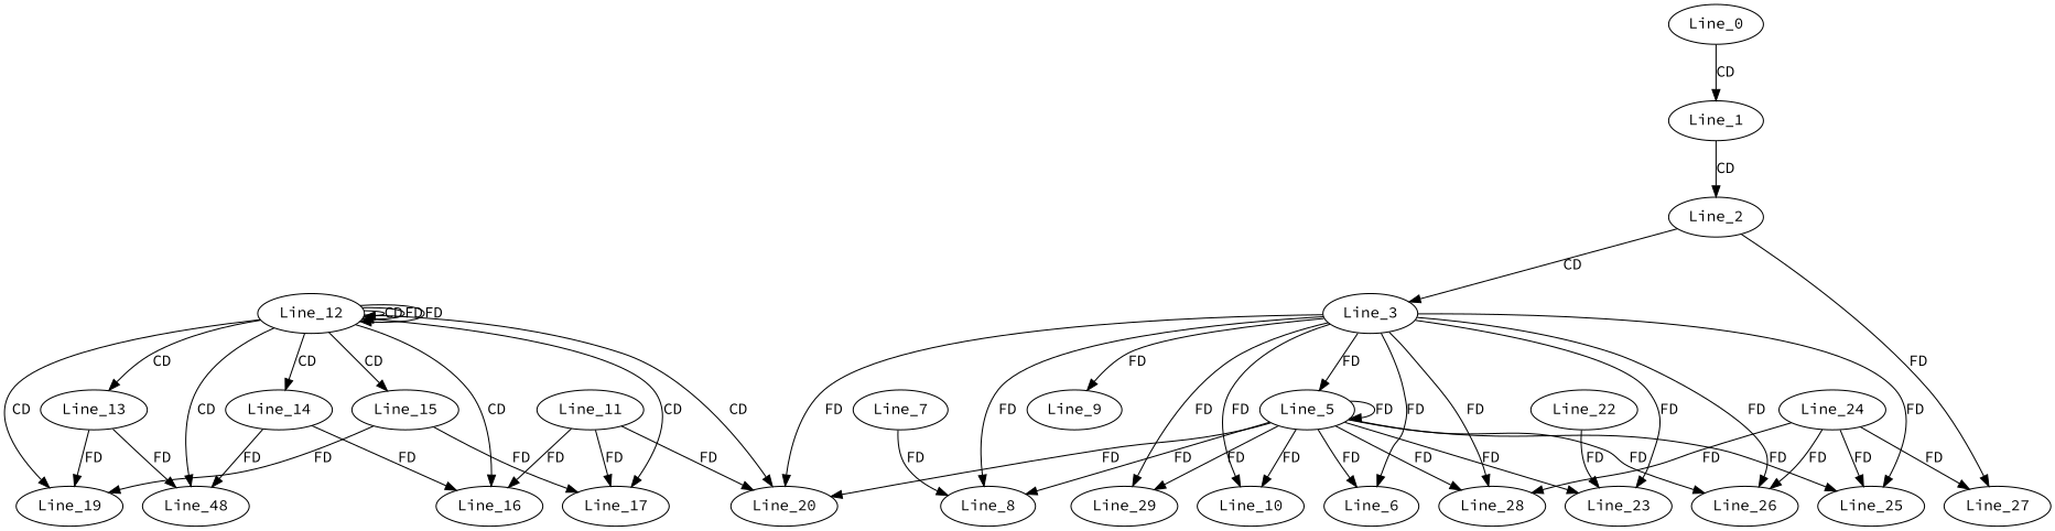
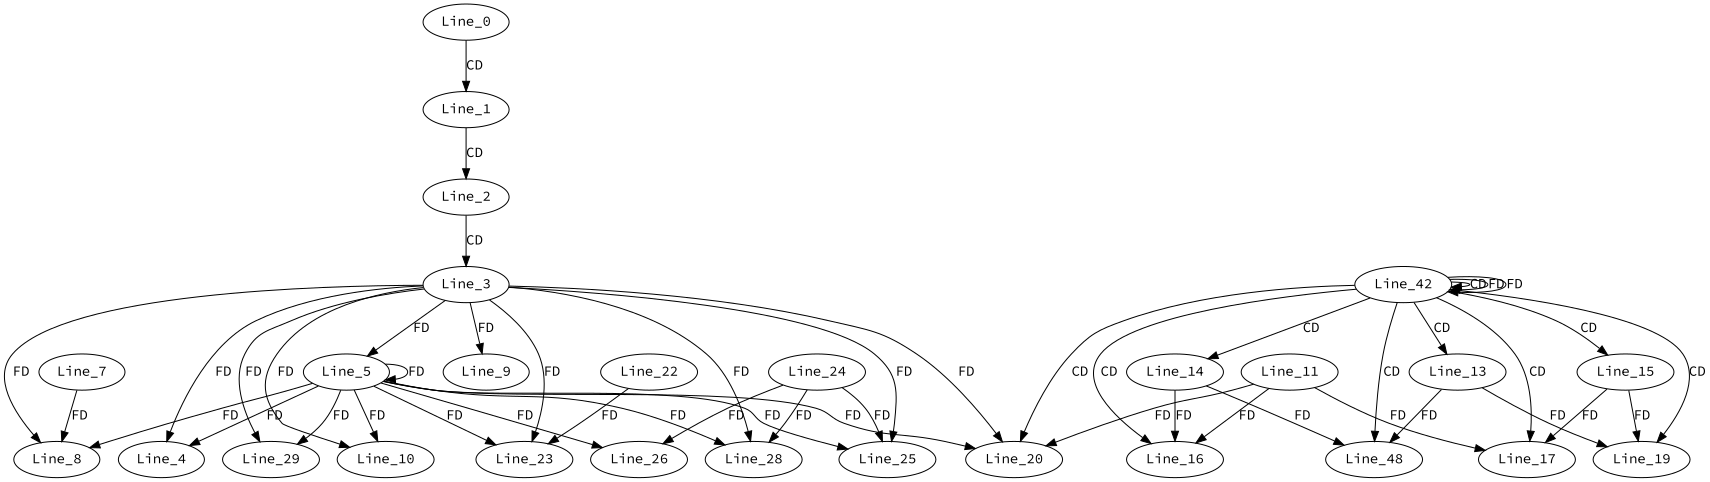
  digraph {
    fontname="Source Code Pro"
    node [fontname="Source Code Pro"]
    edge [fontname="Source Code Pro"]
    Line_0
    Line_1
    Line_2
    Line_3
-   Line_27
    Line_5
-   Line_6
+   Line_6 [label=Line_4]
    Line_8
    Line_9
    Line_10
    Line_20
    Line_23
    Line_25
    Line_26
    Line_28
    Line_29
    Line_7
-   Line_12
+   Line_12 [label=Line_42]
    Line_13
    Line_14
    Line_15
    Line_16
    Line_17
    n24 [label=Line_48]
    Line_19
    Line_11
    Line_22
    Line_24
    Line_0 -> Line_1 [label=CD]
    Line_1 -> Line_2 [label=CD]
    Line_2 -> Line_3 [label=CD]
-   Line_2 -> Line_27 [label=FD]
    Line_3 -> Line_5 [label=FD]
    Line_3 -> Line_6 [label=FD]
    Line_3 -> Line_8 [label=FD]
    Line_3 -> Line_9 [label=FD]
    Line_3 -> Line_10 [label=FD]
    Line_3 -> Line_20 [label=FD]
    Line_3 -> Line_23 [label=FD]
    Line_3 -> Line_25 [label=FD]
-   Line_3 -> Line_26 [label=FD]
    Line_3 -> Line_28 [label=FD]
    Line_3 -> Line_29 [label=FD]
    Line_5 -> Line_5 [label=FD]
    Line_5 -> Line_6 [label=FD]
    Line_5 -> Line_8 [label=FD]
    Line_5 -> Line_10 [label=FD]
    Line_5 -> Line_20 [label=FD]
    Line_5 -> Line_23 [label=FD]
    Line_5 -> Line_25 [label=FD]
    Line_5 -> Line_26 [label=FD]
    Line_5 -> Line_28 [label=FD]
    Line_5 -> Line_29 [label=FD]
    Line_7 -> Line_8 [label=FD]
    Line_12 -> Line_20 [label=CD]
    Line_12 -> Line_12 [label=CD]
    Line_12 -> Line_12 [label=FD]
    Line_12 -> Line_12 [label=FD]
    Line_12 -> Line_13 [label=CD]
    Line_12 -> Line_14 [label=CD]
    Line_12 -> Line_15 [label=CD]
    Line_12 -> Line_16 [label=CD]
    Line_12 -> Line_17 [label=CD]
    Line_12 -> n24 [label=CD]
    Line_12 -> Line_19 [label=CD]
    Line_13 -> n24 [label=FD]
    Line_13 -> Line_19 [label=FD]
    Line_14 -> Line_16 [label=FD]
    Line_14 -> n24 [label=FD]
    Line_15 -> Line_17 [label=FD]
    Line_15 -> Line_19 [label=FD]
    Line_11 -> Line_20 [label=FD]
    Line_11 -> Line_16 [label=FD]
    Line_11 -> Line_17 [label=FD]
    Line_22 -> Line_23 [label=FD]
-   Line_24 -> Line_27 [label=FD]
    Line_24 -> Line_25 [label=FD]
    Line_24 -> Line_26 [label=FD]
    Line_24 -> Line_28 [label=FD]
  }
